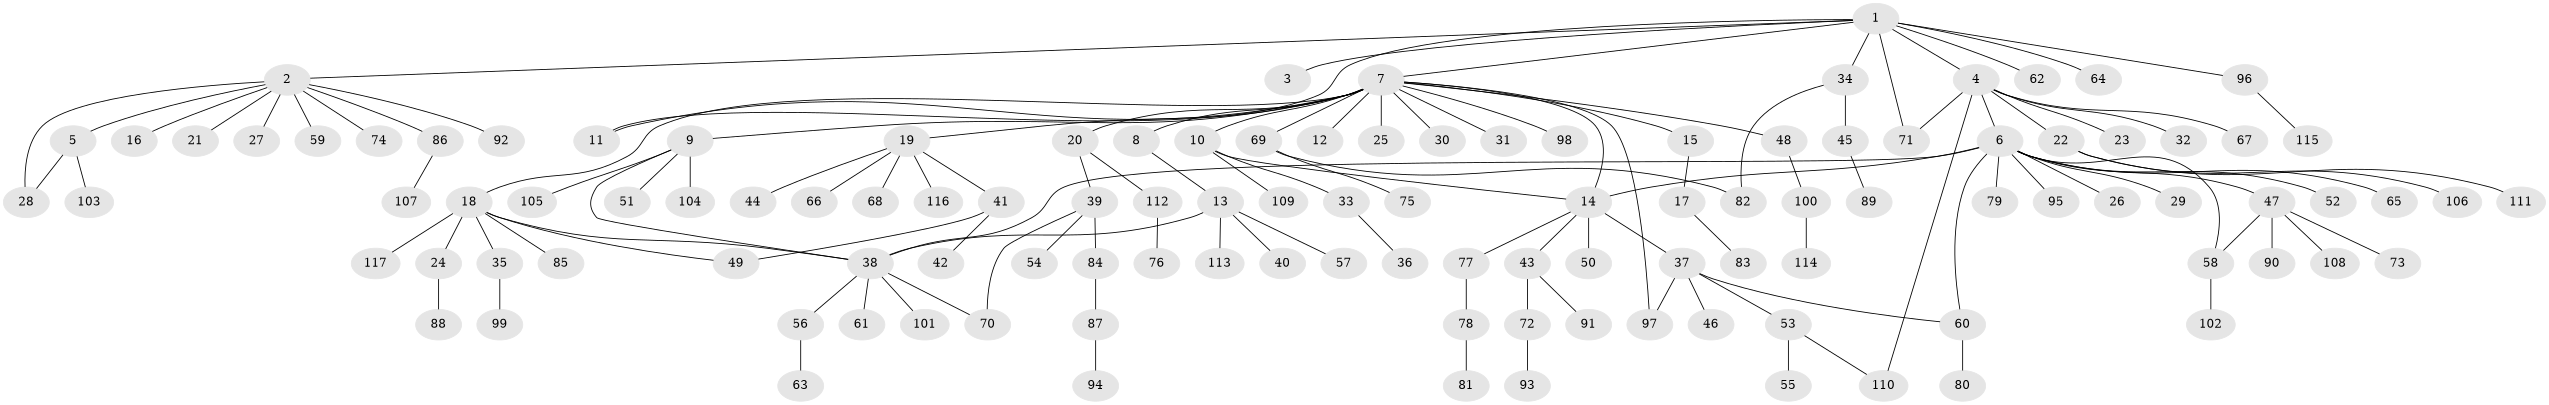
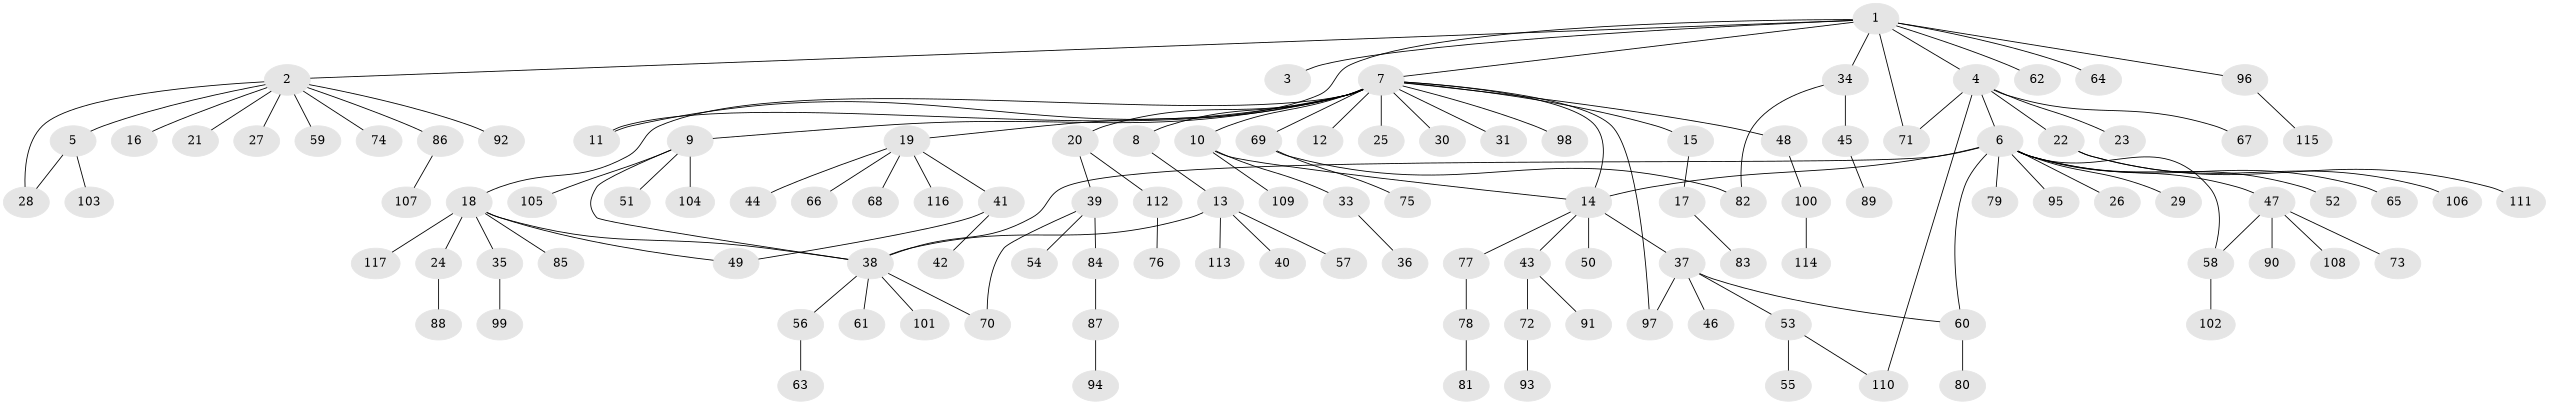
  graph {
    node [color=gray90 style=filled]
    1
    2
    3
    4
    7
    11
    34
    62
    64
    71
    96
    5
    16
    21
    27
    28
    59
    74
    86
    92
    6
    22
    23
-   32
    67
    110
    14
    8
    9
    10
    12
    15
    18
    19
    20
    25
    30
    31
    48
    69
    97
    98
    45
    82
    37
    60
    46
    53
    115
    103
    107
    26
    29
    38
    47
    52
    58
    65
    79
    95
    106
    111
    43
    50
    77
    56
    61
    70
    101
    73
    90
    108
    102
    80
    13
    51
    104
    105
    33
    109
    17
    24
    35
    49
    85
    117
    41
    44
    66
    68
    116
    39
    112
    100
    75
    40
    57
    113
    36
    72
    91
    78
    83
    88
    99
    42
    54
    84
    76
    89
    55
    63
    87
    93
    114
    81
    94
    1 -- 2
    1 -- 3
    1 -- 4
    1 -- 7
    1 -- 11
    1 -- 34
    1 -- 62
    1 -- 64
    1 -- 71
    1 -- 96
    2 -- 5
    2 -- 16
    2 -- 21
    2 -- 27
    2 -- 28
    2 -- 59
    2 -- 74
    2 -- 86
    2 -- 92
    4 -- 71
    4 -- 6
    4 -- 22
    4 -- 23
-   4 -- 32
    4 -- 67
    4 -- 110
    7 -- 11
    7 -- 14
    7 -- 8
    7 -- 9
    7 -- 10
    7 -- 12
    7 -- 15
    7 -- 18
    7 -- 19
    7 -- 20
    7 -- 25
    7 -- 30
    7 -- 31
    7 -- 48
    7 -- 69
    7 -- 97
    7 -- 98
    34 -- 45
    34 -- 82
    96 -- 115
    5 -- 28
    5 -- 103
    86 -- 107
    6 -- 14
    6 -- 60
    6 -- 26
    6 -- 29
    6 -- 38
    6 -- 47
    6 -- 52
    6 -- 58
    6 -- 65
    6 -- 79
    6 -- 95
    22 -- 106
    22 -- 111
    14 -- 37
    14 -- 43
    14 -- 50
    14 -- 77
    8 -- 13
    9 -- 38
    9 -- 51
    9 -- 104
    9 -- 105
    10 -- 14
    10 -- 33
    10 -- 109
    15 -- 17
    18 -- 38
    18 -- 24
    18 -- 35
    18 -- 49
    18 -- 85
    18 -- 117
    19 -- 41
    19 -- 44
    19 -- 66
    19 -- 68
    19 -- 116
    20 -- 39
    20 -- 112
    48 -- 100
    69 -- 82
    69 -- 75
    45 -- 89
    37 -- 97
    37 -- 60
    37 -- 46
    37 -- 53
    60 -- 80
    53 -- 110
    53 -- 55
    38 -- 56
    38 -- 61
    38 -- 70
    38 -- 101
    47 -- 58
    47 -- 73
    47 -- 90
    47 -- 108
    58 -- 102
    43 -- 72
    43 -- 91
    77 -- 78
    56 -- 63
    13 -- 38
    13 -- 40
    13 -- 57
    13 -- 113
    33 -- 36
    17 -- 83
    24 -- 88
    35 -- 99
    41 -- 49
    41 -- 42
    39 -- 70
    39 -- 54
    39 -- 84
    112 -- 76
    100 -- 114
    72 -- 93
    78 -- 81
    84 -- 87
    87 -- 94
  }
